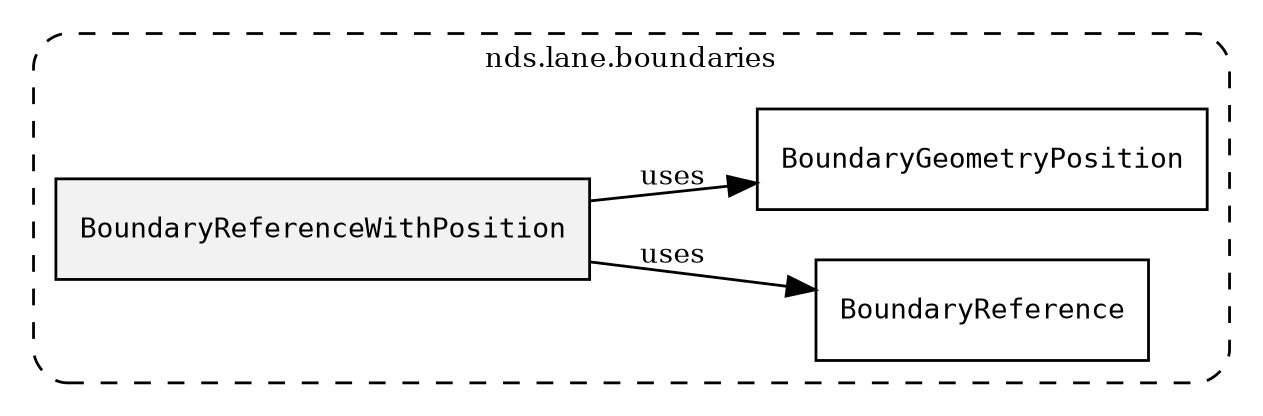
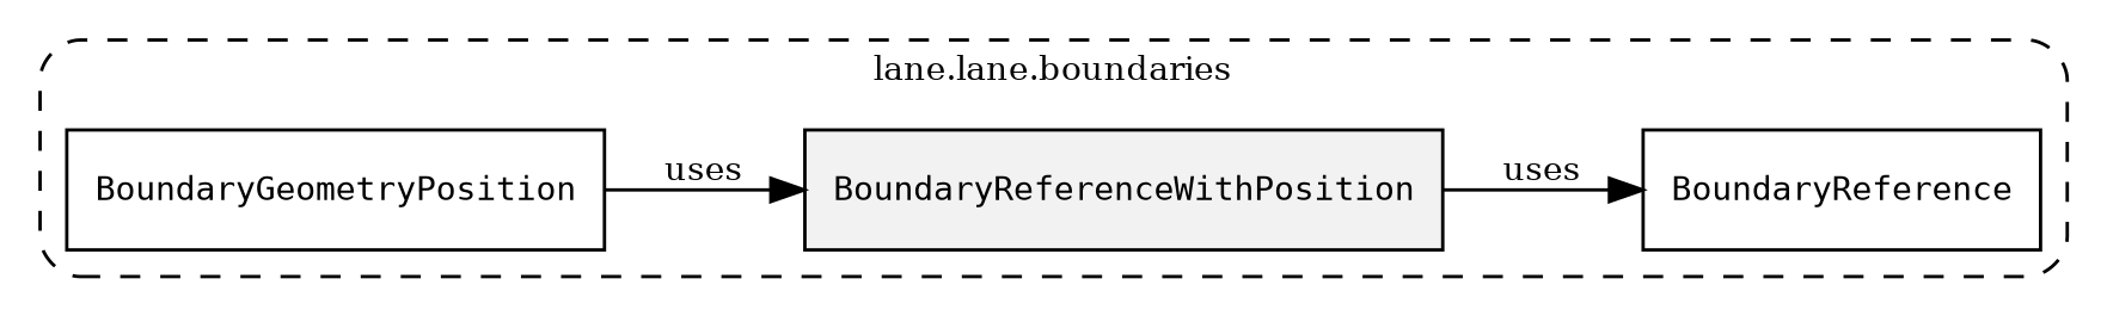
  digraph {
    fontname="DejaVu Serif"
    fontsize=10
    rankdir=LR
    node [fontname="DejaVu Serif" fontsize=10 shape=box]
    edge [fontname="DejaVu Serif" fontsize=10]
    n1 [fillcolor="#0000000D" label=<<font face="monospace"><table align="center" border="0" cellspacing="0" cellpadding="0"><tr><td href="../../../content/packages/nds.lane.boundaries.html#Structure-BoundaryReferenceWithPosition" title="Structure defined in nds.lane.boundaries">BoundaryReferenceWithPosition</td></tr></table></font>> style=filled]
    n2 [label=<<font face="monospace"><table align="center" border="0" cellspacing="0" cellpadding="0"><tr><td href="../../../content/packages/nds.lane.boundaries.html#Subtype-BoundaryReference" title="Subtype defined in nds.lane.boundaries">BoundaryReference</td></tr></table></font>>]
    n3 [label=<<font face="monospace"><table align="center" border="0" cellspacing="0" cellpadding="0"><tr><td href="../../../content/packages/nds.lane.boundaries.html#Subtype-BoundaryGeometryPosition" title="Subtype defined in nds.lane.boundaries">BoundaryGeometryPosition</td></tr></table></font>>]
    subgraph cluster_1 {
-     label="nds.lane.boundaries"
+     label="lane.lane.boundaries"
      style="dashed, rounded"
      n1
      n2
      n3
    }
    n1 -> n2 [label=uses]
-   n1 -> n3 [label=uses]
+   n3 -> n1 [label=uses]
  }
